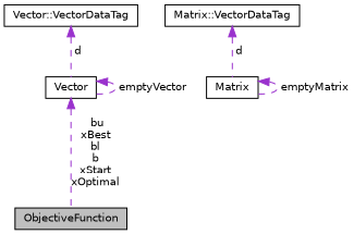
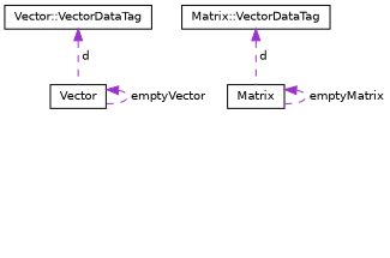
  digraph {
    node [color=black fillcolor=white fontname=Helvetica fontsize=10 shape=record style=filled]
    edge [color=darkorchid3 dir=back fontname=Helvetica fontsize=10 labelfontname=Helvetica labelfontsize=10 style=dashed]
-   n1 [fillcolor=grey75 fontcolor=black height=0.2 label=ObjectiveFunction width=0.4]
    n2 [height=0.2 label=Vector width=0.4]
    n3 [height=0.2 label="Vector::VectorDataTag" width=0.4]
    n4 [height=0.2 label=Matrix width=0.4]
    n5 [height=0.2 label="Matrix::VectorDataTag" width=0.4]
-   n2 -> n1 [label=" bu\nxBest\nbl\nb\nxStart\nxOptimal"]
    n2 -> n2 [label=" emptyVector"]
    n3 -> n2 [label=" d"]
    n4 -> n4 [label=" emptyMatrix"]
    n5 -> n4 [label=" d"]
  }
